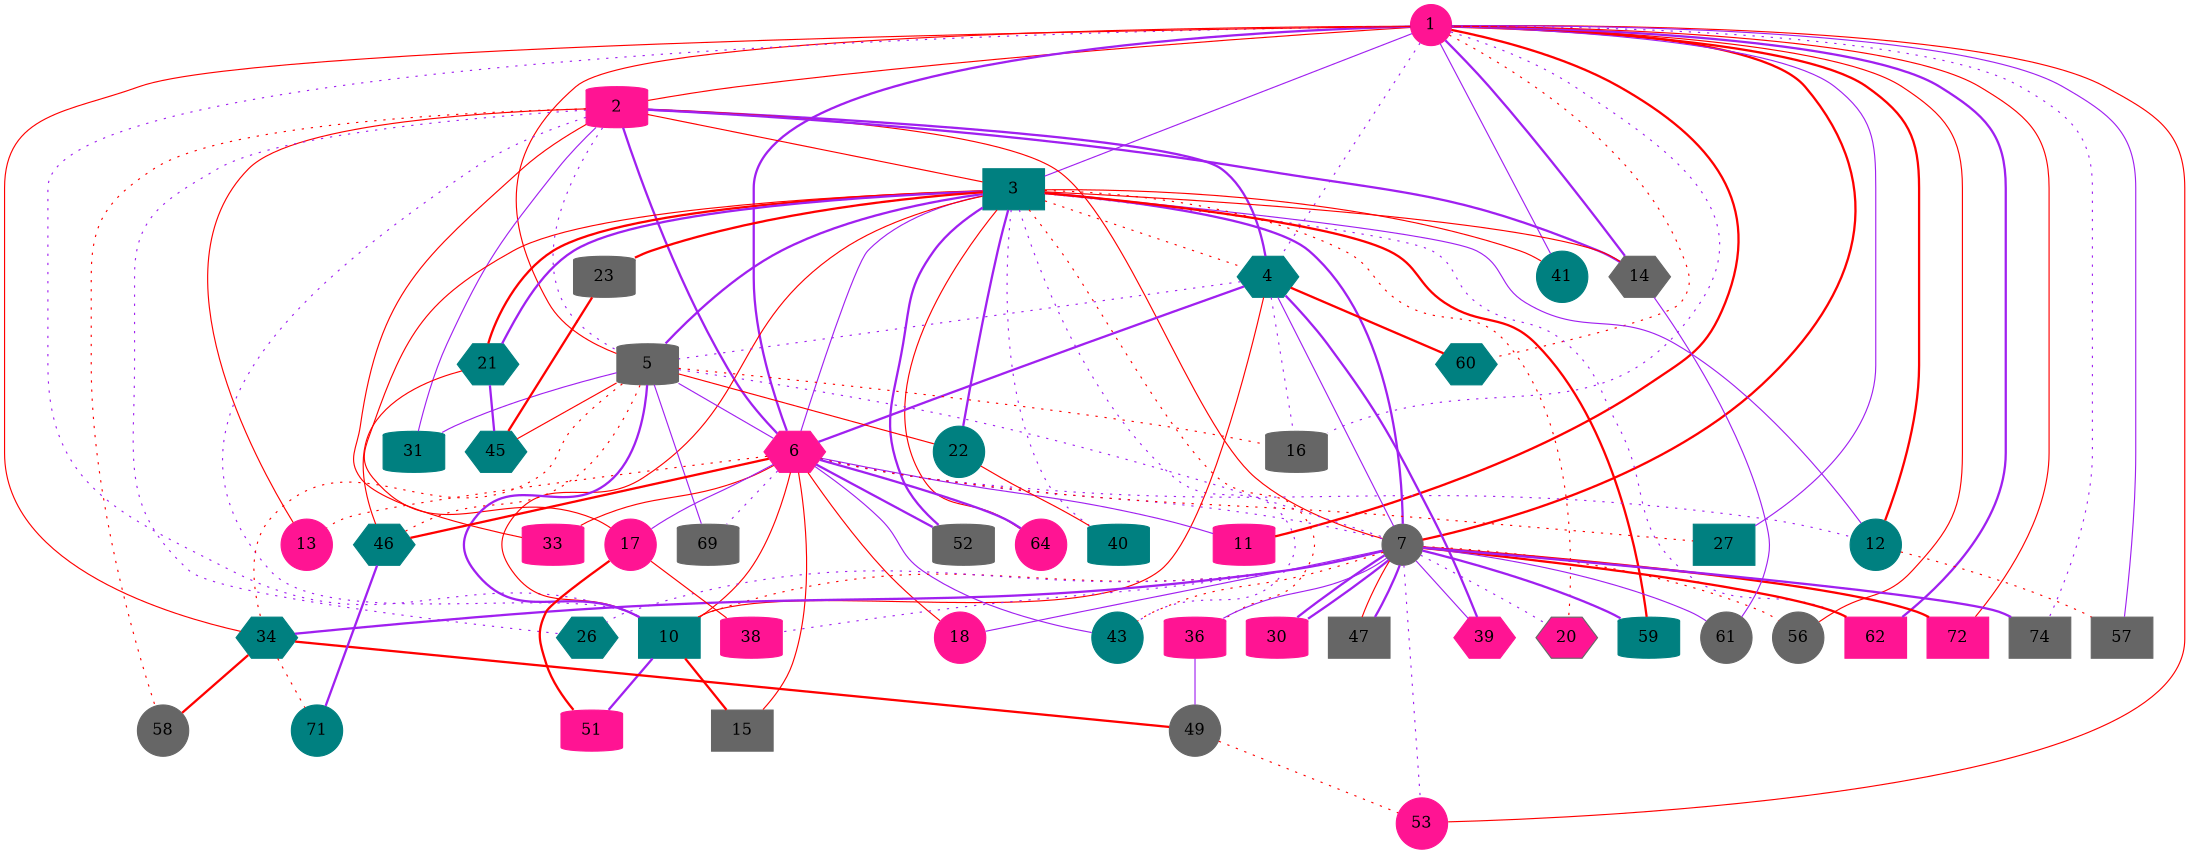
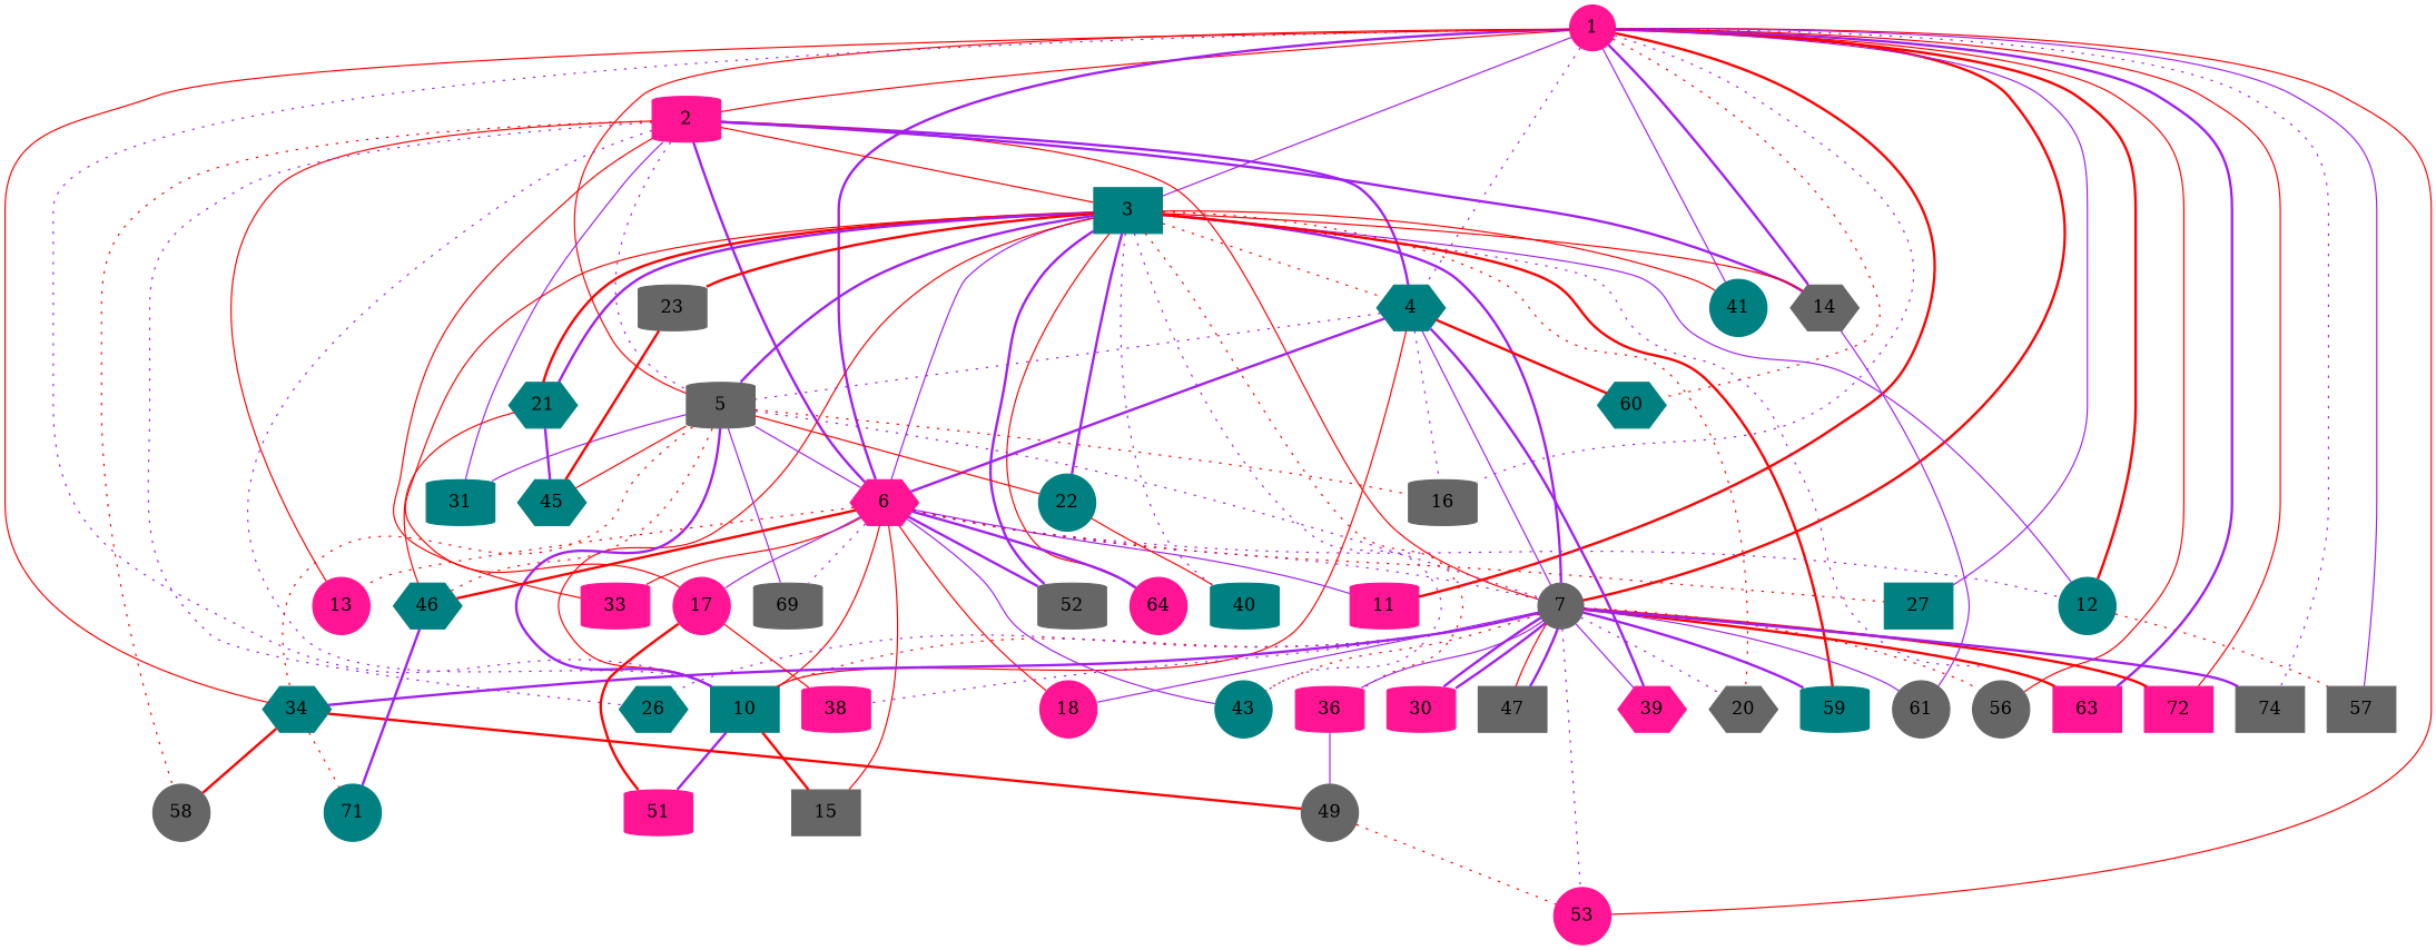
  graph {
    node [color=teal shape=circle style=filled]
    edge [color=purple style=solid]
    1 [color=deeppink super="+8"]
    2 [color=deeppink shape=cylinder super="+62"]
    3 [shape=box super="+19"]
    4 [shape=hexagon super="+70"]
    5 [color=gray40 shape=cylinder super="+35"]
    6 [color=deeppink shape=hexagon super="+9"]
    7 [color=gray40 super="+37"]
    10 [shape=box super="+29"]
    11 [color=deeppink shape=cylinder]
    12 [super="+66"]
    14 [color=gray40 shape=hexagon super="+24"]
    16 [color=gray40 shape=cylinder super="+28"]
    27 [shape=box]
    34 [shape=hexagon super="+48"]
    41
    53 [color=deeppink super="+73"]
    56 [color=gray40]
    57 [color=gray40 shape=box]
    60 [shape=hexagon]
-   63 [color=deeppink shape=box super="+65" label=62]
+   63 [color=deeppink shape=box super="+65"]
    72 [color=deeppink shape=box]
    74 [color=gray40 shape=box]
    13 [color=deeppink super="+32"]
    26 [shape=hexagon super="+42"]
    31 [shape=cylinder]
    33 [color=deeppink shape=cylinder]
    58 [color=gray40]
    17 [color=deeppink]
-   20 [color=gray40 shape=hexagon fillcolor=deeppink]
+   20 [color=gray40 shape=hexagon]
    21 [shape=hexagon]
    22
    23 [color=gray40 shape=cylinder]
    36 [color=deeppink shape=cylinder super="+44"]
    40 [shape=cylinder super="+50"]
    43 [super="+54"]
    52 [color=gray40 shape=cylinder]
    59 [shape=cylinder]
    64 [color=deeppink]
    39 [color=deeppink shape=hexagon]
    45 [shape=hexagon super="+67"]
    46 [shape=hexagon super="+55"]
    69 [color=gray40 shape=cylinder]
    15 [color=gray40 shape=box]
    18 [color=deeppink super="+68"]
    30 [color=deeppink shape=cylinder]
    38 [color=deeppink shape=cylinder]
    47 [color=gray40 shape=box]
    61 [color=gray40]
    51 [color=deeppink shape=cylinder]
    49 [color=gray40]
    71
    1 -- 2 [color=red weight=2]
    1 -- 3 [weight=2]
    1 -- 4 [style=dotted weight=2]
    1 -- 5 [color=red weight=2]
    1 -- 6 [style=bold weight=4]
    1 -- 7 [color=red style=bold weight=2]
    1 -- 10 [style=dotted weight=2]
    1 -- 11 [color=red style=bold]
    1 -- 12 [color=red style=bold]
    1 -- 14 [style=bold]
    1 -- 16 [style=dotted]
    1 -- 27
    1 -- 34 [color=red]
    1 -- 41
    1 -- 53 [color=red]
    1 -- 56 [color=red]
    1 -- 57
    1 -- 60 [color=red style=dotted]
    1 -- 63 [style=bold]
    1 -- 72 [color=red]
    1 -- 74 [style=dotted]
    2 -- 3 [color=red]
    2 -- 4 [style=bold]
    2 -- 5 [style=dotted]
    2 -- 6 [style=bold weight=2]
    2 -- 7 [color=red]
    2 -- 10 [style=dotted]
    2 -- 14 [style=bold]
    2 -- 13 [color=red weight=2]
    2 -- 26 [style=dotted]
    2 -- 31
    2 -- 33 [color=red]
    2 -- 58 [color=red style=dotted]
    3 -- 4 [color=red style=dotted]
    3 -- 5 [style=bold]
    3 -- 6 [weight=2]
    3 -- 7 [style=bold weight=2]
    3 -- 10 [color=red weight=2]
    3 -- 12
    3 -- 14 [color=red]
    3 -- 41 [color=red]
    3 -- 63 [style=dotted]
    3 -- 17 [color=red]
    3 -- 20 [color=red style=dotted]
    3 -- 21 [color=red style=bold]
    3 -- 21 [style=bold]
    3 -- 22 [style=bold]
    3 -- 23 [color=red style=bold weight=2]
    3 -- 36 [color=red style=dotted weight=2]
    3 -- 40 [style=dotted]
    3 -- 43 [style=dotted]
    3 -- 52 [style=bold]
    3 -- 59 [color=red style=bold]
    3 -- 64 [color=red]
    4 -- 5 [style=dotted]
    4 -- 6 [style=bold weight=2]
    4 -- 7 [weight=2]
    4 -- 10 [color=red]
    4 -- 16 [style=dotted]
    4 -- 60 [color=red style=bold]
    4 -- 39 [style=bold]
    5 -- 6 [weight=3]
    5 -- 7 [style=dotted]
    5 -- 10 [style=bold]
    5 -- 16 [color=red style=dotted]
    5 -- 34 [color=red style=dotted]
    5 -- 31
    5 -- 22 [color=red]
    5 -- 45 [color=red]
    5 -- 46 [color=red style=dotted]
    5 -- 69
    6 -- 7 [style=dotted weight=2]
    6 -- 10 [color=red weight=2]
    6 -- 11
    6 -- 12 [style=dotted]
    6 -- 27 [color=red style=dotted]
    6 -- 13 [color=red style=dotted weight=2]
    6 -- 33 [color=red]
    6 -- 17
    6 -- 43
    6 -- 52 [style=bold]
    6 -- 64 [style=bold]
    6 -- 46 [color=red style=bold]
    6 -- 69 [style=dotted]
    6 -- 15 [color=red]
    6 -- 18 [color=red]
    7 -- 10 [color=red style=dotted weight=2]
    7 -- 34 [style=bold]
    7 -- 53 [style=dotted]
    7 -- 56 [color=red style=dotted]
    7 -- 63 [color=red style=bold]
    7 -- 72 [color=red style=bold]
    7 -- 74 [style=bold]
    7 -- 26 [style=dotted weight=2]
    7 -- 20 [style=dotted]
    7 -- 36
    7 -- 43 [color=red style=dotted]
    7 -- 59 [style=bold]
    7 -- 39
    7 -- 18
    7 -- 30 [style=bold]
    7 -- 30 [style=bold]
    7 -- 38 [style=dotted]
    7 -- 47 [color=red]
    7 -- 47 [style=bold]
    7 -- 61
    10 -- 15 [color=red style=bold]
    10 -- 51 [style=bold]
    12 -- 57 [color=red style=dotted]
    14 -- 61
    34 -- 58 [color=red style=bold]
    34 -- 49 [color=red style=bold]
    34 -- 71 [color=red style=dotted]
    17 -- 38 [color=red]
    17 -- 51 [color=red style=bold]
    21 -- 45 [style=bold]
    21 -- 46 [color=red]
    22 -- 40 [color=red]
    23 -- 45 [color=red style=bold]
    36 -- 49
    46 -- 71 [style=bold]
    49 -- 53 [color=red style=dotted]
  }
